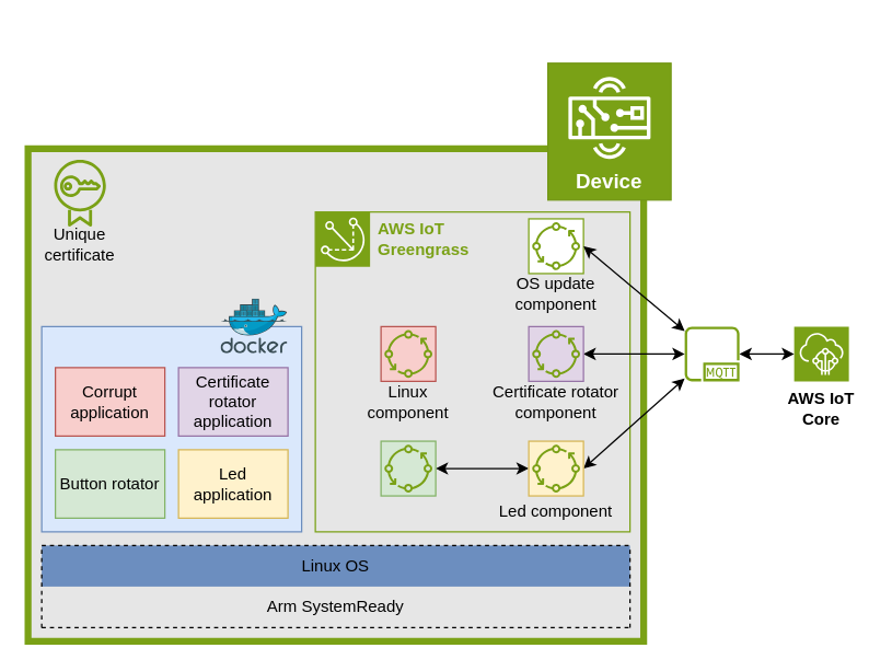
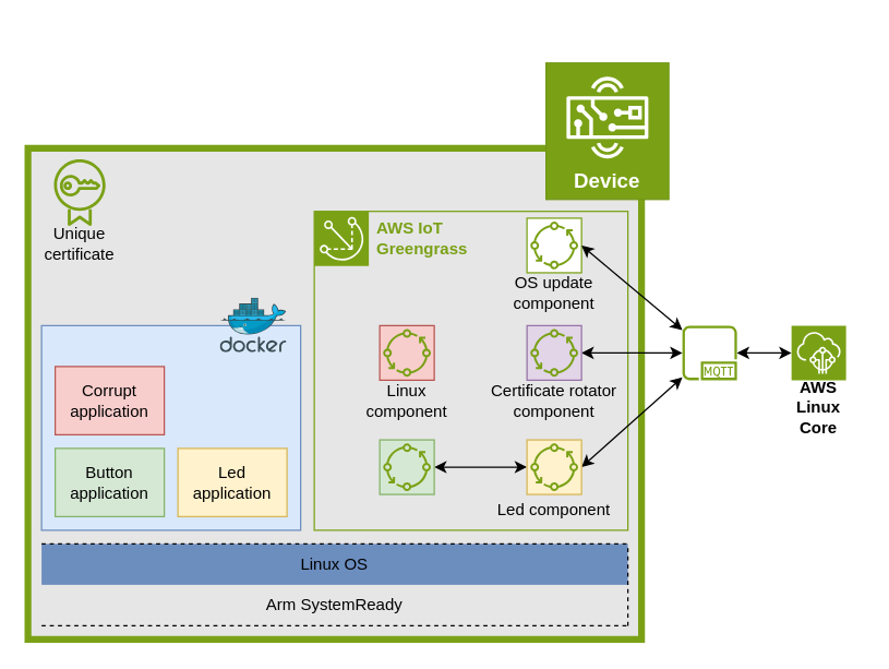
  <mxCell id="0" />
  <mxCell id="1" parent="0" />
  <mxCell id="2" value="" style="sketch=0;outlineConnect=0;fontColor=#232F3E;gradientColor=none;fillColor=#7AA116;strokeColor=none;dashed=0;verticalLabelPosition=bottom;verticalAlign=top;align=center;html=1;fontSize=12;fontStyle=0;aspect=fixed;pointerEvents=1;shape=mxgraph.aws4.mqtt_protocol;" parent="1" vertex="1"><mxGeometry x="500" y="238" width="40" height="40" as="geometry" /></mxCell>
  <mxCell id="3" value="" style="sketch=0;outlineConnect=0;fontColor=#232F3E;gradientColor=none;fillColor=#FFFFFF;strokeColor=none;dashed=0;verticalLabelPosition=bottom;verticalAlign=top;align=center;html=1;fontSize=12;fontStyle=0;aspect=fixed;pointerEvents=1;shape=mxgraph.aws4.hardware_board;labelBackgroundColor=#82b366;" parent="1" vertex="1"><mxGeometry x="325" y="20.5" width="60" height="60" as="geometry" /></mxCell>
  <mxCell id="4" value="Device" style="text;html=1;strokeColor=none;fillColor=none;align=center;verticalAlign=middle;whiteSpace=wrap;rounded=0;fontSize=15;fontStyle=1;fontColor=#FFFFFF;" parent="1" vertex="1"><mxGeometry x="310" y="80.5" width="90" height="30" as="geometry" /></mxCell>
  <mxCell id="5" value="" style="endArrow=none;dashed=1;html=1;rounded=0;entryX=1;entryY=1;entryDx=0;entryDy=0;exitX=0;exitY=1;exitDx=0;exitDy=0;" parent="1" edge="1"><mxGeometry width="50" height="50" relative="1" as="geometry"><mxPoint x="59" y="410.5" as="sourcePoint" /><mxPoint x="359" y="410.5" as="targetPoint" /></mxGeometry></mxCell>
  <mxCell id="6" value="" style="sketch=0;outlineConnect=0;fontColor=#232F3E;gradientColor=none;fillColor=#FFFFFF;strokeColor=none;dashed=0;verticalLabelPosition=bottom;verticalAlign=top;align=center;html=1;fontSize=12;fontStyle=0;aspect=fixed;pointerEvents=1;shape=mxgraph.aws4.hardware_board;labelBackgroundColor=#82b366;" parent="1" vertex="1"><mxGeometry x="315" y="30.5" width="60" height="60" as="geometry" /></mxCell>
  <mxCell id="7" value="Device" style="text;html=1;strokeColor=none;fillColor=none;align=center;verticalAlign=middle;whiteSpace=wrap;rounded=0;fontSize=15;fontStyle=1;fontColor=#FFFFFF;" parent="1" vertex="1"><mxGeometry x="300" y="90.5" width="90" height="30" as="geometry" /></mxCell>
  <mxCell id="8" value="" style="rounded=0;whiteSpace=wrap;html=1;fillColor=#E6E6E6;strokeColor=#7aa116;strokeWidth=5;glass=0;" parent="1" vertex="1"><mxGeometry x="20" y="108" width="450" height="360" as="geometry" /></mxCell>
  <mxCell id="9" value="" style="rounded=0;whiteSpace=wrap;html=1;fillColor=#dae8fc;strokeColor=#6c8ebf;" parent="1" vertex="1"><mxGeometry x="30" y="238" width="190" height="150" as="geometry" /></mxCell>
  <mxCell id="10" value="Arm SystemReady" style="rounded=0;whiteSpace=wrap;html=1;fontSize=12;strokeColor=none;fillColor=none;" parent="1" vertex="1"><mxGeometry x="30" y="428" width="430" height="30" as="geometry" /></mxCell>
  <mxCell id="11" value="Linux OS" style="rounded=0;whiteSpace=wrap;html=1;fontSize=12;strokeColor=none;fillColor=#6C8EBF;" parent="1" vertex="1"><mxGeometry x="30" y="398" width="430" height="30" as="geometry" /></mxCell>
  <mxCell id="12" value="" style="endArrow=none;dashed=1;html=1;rounded=0;entryX=1;entryY=0;entryDx=0;entryDy=0;exitX=0;exitY=0;exitDx=0;exitDy=0;" parent="1" edge="1" target="11" source="11"><mxGeometry width="50" height="50" relative="1" as="geometry"><mxPoint x="49" y="348" as="sourcePoint" /><mxPoint x="349" y="330.5" as="targetPoint" /><Array as="points" /></mxGeometry></mxCell>
- <mxCell id="13" value="" style="endArrow=none;dashed=1;html=1;rounded=0;exitX=0;exitY=1;exitDx=0;exitDy=0;entryX=0;entryY=0;entryDx=0;entryDy=0;" parent="1" source="10" edge="1" target="11"><mxGeometry width="50" height="50" relative="1" as="geometry"><mxPoint x="99" y="500.5" as="sourcePoint" /><mxPoint x="49" y="348" as="targetPoint" /></mxGeometry></mxCell>
  <mxCell id="14" value="" style="endArrow=none;dashed=1;html=1;rounded=0;entryX=1;entryY=0;entryDx=0;entryDy=0;" parent="1" target="11" edge="1"><mxGeometry width="50" height="50" relative="1" as="geometry"><mxPoint x="460" y="458" as="sourcePoint" /><mxPoint x="540.381" y="498" as="targetPoint" /></mxGeometry></mxCell>
  <mxCell id="15" value="" style="endArrow=none;dashed=1;html=1;rounded=0;exitX=0;exitY=1;exitDx=0;exitDy=0;" parent="1" source="10" edge="1"><mxGeometry width="50" height="50" relative="1" as="geometry"><mxPoint x="59" y="340.5" as="sourcePoint" /><mxPoint x="460" y="458" as="targetPoint" /></mxGeometry></mxCell>
  <mxCell id="16" value="" style="rounded=0;whiteSpace=wrap;html=1;fillColor=#E6E6E6;strokeColor=#7AA116;" parent="1" vertex="1"><mxGeometry x="230" y="154.25" width="230" height="233.75" as="geometry" /></mxCell>
  <mxCell id="17" value="" style="image;sketch=0;aspect=fixed;html=1;points=[];align=center;fontSize=12;image=img/lib/mscae/Docker.svg;" parent="1" vertex="1"><mxGeometry x="161.22" y="218" width="48.78" height="40" as="geometry" /></mxCell>
  <mxCell id="18" value="" style="sketch=0;outlineConnect=0;fontColor=#232F3E;gradientColor=none;fillColor=#7AA116;strokeColor=none;dashed=0;verticalLabelPosition=bottom;verticalAlign=top;align=center;html=1;fontSize=12;fontStyle=0;aspect=fixed;pointerEvents=1;shape=mxgraph.aws4.certificate_manager;" parent="1" vertex="1"><mxGeometry x="39.09" y="115.5" width="37.82" height="50" as="geometry" /></mxCell>
  <mxCell id="19" value="Unique certificate" style="text;html=1;strokeColor=none;fillColor=none;align=center;verticalAlign=middle;whiteSpace=wrap;rounded=0;fontStyle=0" parent="1" vertex="1"><mxGeometry x="20" y="163" width="76" height="30" as="geometry" /></mxCell>
  <mxCell id="20" value="" style="rounded=0;whiteSpace=wrap;html=1;fillColor=#7aa116;strokeColor=#729615;" parent="1" vertex="1"><mxGeometry x="400" y="45.5" width="90" height="100" as="geometry" /></mxCell>
  <mxCell id="21" value="" style="sketch=0;outlineConnect=0;fontColor=#232F3E;gradientColor=none;fillColor=#FFFFFF;strokeColor=none;dashed=0;verticalLabelPosition=bottom;verticalAlign=top;align=center;html=1;fontSize=12;fontStyle=0;aspect=fixed;pointerEvents=1;shape=mxgraph.aws4.hardware_board;labelBackgroundColor=#82b366;" parent="1" vertex="1"><mxGeometry x="415" y="55.5" width="60" height="60" as="geometry" /></mxCell>
  <mxCell id="22" value="Device" style="text;html=1;strokeColor=none;fillColor=none;align=center;verticalAlign=middle;whiteSpace=wrap;rounded=0;fontSize=15;fontStyle=1;fontColor=#FFFFFF;" parent="1" vertex="1"><mxGeometry x="400" y="115.5" width="90" height="30" as="geometry" /></mxCell>
  <mxCell id="23" value="" style="sketch=0;points=[[0,0,0],[0.25,0,0],[0.5,0,0],[0.75,0,0],[1,0,0],[0,1,0],[0.25,1,0],[0.5,1,0],[0.75,1,0],[1,1,0],[0,0.25,0],[0,0.5,0],[0,0.75,0],[1,0.25,0],[1,0.5,0],[1,0.75,0]];outlineConnect=0;fontColor=#232F3E;fillColor=#7AA116;strokeColor=#ffffff;dashed=0;verticalLabelPosition=bottom;verticalAlign=top;align=center;html=1;fontSize=12;fontStyle=1;aspect=fixed;shape=mxgraph.aws4.resourceIcon;resIcon=mxgraph.aws4.iot_core;" parent="1" vertex="1"><mxGeometry x="580" y="238" width="40" height="40" as="geometry" /></mxCell>
- <mxCell id="24" value="AWS IoT Core" style="text;html=1;strokeColor=none;fillColor=none;align=center;verticalAlign=middle;whiteSpace=wrap;rounded=0;fontStyle=1" parent="1" vertex="1"><mxGeometry x="570" y="278" width="60" height="40" as="geometry" /></mxCell>
+ <mxCell id="24" value="AWS Linux Core" style="text;html=1;strokeColor=none;fillColor=none;align=center;verticalAlign=middle;whiteSpace=wrap;rounded=0;fontStyle=1" parent="1" vertex="1"><mxGeometry x="570" y="278" width="60" height="40" as="geometry" /></mxCell>
  <mxCell id="25" value="" style="endArrow=classic;startArrow=classic;html=1;rounded=0;startFill=1;exitX=0;exitY=0.5;exitDx=0;exitDy=0;exitPerimeter=0;strokeWidth=1;" parent="1" source="23" target="2" edge="1"><mxGeometry width="50" height="50" relative="1" as="geometry"><mxPoint x="710" y="256.75" as="sourcePoint" /><mxPoint x="710" y="206.75" as="targetPoint" /></mxGeometry></mxCell>
  <mxCell id="26" value="Led application" style="rounded=0;whiteSpace=wrap;html=1;fillColor=#fff2cc;strokeColor=#d6b656;" parent="1" vertex="1"><mxGeometry x="130" y="328" width="80" height="50" as="geometry" /></mxCell>
  <mxCell id="27" value="OS update component" style="text;html=1;strokeColor=none;fillColor=none;align=center;verticalAlign=middle;whiteSpace=wrap;rounded=0;fontStyle=0" vertex="1" parent="1"><mxGeometry x="368" y="199.25" width="76" height="30" as="geometry" /></mxCell>
  <mxCell id="28" value="" style="group" vertex="1" connectable="0" parent="1"><mxGeometry x="386" y="159.25" width="40" height="40" as="geometry" /></mxCell>
  <mxCell id="29" value="" style="whiteSpace=wrap;html=1;aspect=fixed;fillColor=#FFFFFF;strokeColor=#7AA116;" vertex="1" parent="28"><mxGeometry width="40" height="40" as="geometry" /></mxCell>
  <mxCell id="30" value="" style="sketch=0;outlineConnect=0;fontColor=#232F3E;gradientColor=none;fillColor=#7AA116;strokeColor=none;dashed=0;verticalLabelPosition=bottom;verticalAlign=top;align=center;html=1;fontSize=12;fontStyle=0;aspect=fixed;pointerEvents=1;shape=mxgraph.aws4.iot_greengrass_component;" vertex="1" parent="28"><mxGeometry x="2.5" y="2.5" width="35" height="35" as="geometry" /></mxCell>
  <mxCell id="31" value="Led component" style="text;html=1;strokeColor=none;fillColor=none;align=center;verticalAlign=middle;whiteSpace=wrap;rounded=0;fontStyle=0" vertex="1" parent="1"><mxGeometry x="363" y="361.75" width="86" height="22.5" as="geometry" /></mxCell>
  <mxCell id="32" value="Linux component" style="text;html=1;strokeColor=none;fillColor=none;align=center;verticalAlign=middle;whiteSpace=wrap;rounded=0;fontStyle=0" vertex="1" parent="1"><mxGeometry x="260" y="278" width="76" height="30" as="geometry" /></mxCell>
- <mxCell id="33" value="Button rotator" style="rounded=0;whiteSpace=wrap;html=1;fillColor=#d5e8d4;strokeColor=#82b366;" vertex="1" parent="1"><mxGeometry x="40" y="328" width="80" height="50" as="geometry" /></mxCell>
+ <mxCell id="33" value="Button application" style="rounded=0;whiteSpace=wrap;html=1;fillColor=#d5e8d4;strokeColor=#82b366;" vertex="1" parent="1"><mxGeometry x="40" y="328" width="80" height="50" as="geometry" /></mxCell>
  <mxCell id="34" value="Corrupt application" style="rounded=0;whiteSpace=wrap;html=1;fillColor=#f8cecc;strokeColor=#b85450;" vertex="1" parent="1"><mxGeometry x="40" y="268" width="80" height="50" as="geometry" /></mxCell>
- <mxCell id="35" value="Certificate rotator application" style="rounded=0;whiteSpace=wrap;html=1;fillColor=#e1d5e7;strokeColor=#9673a6;" vertex="1" parent="1"><mxGeometry x="130" y="268" width="80" height="50" as="geometry" /></mxCell>
  <mxCell id="36" value="" style="sketch=0;points=[[0,0,0],[0.25,0,0],[0.5,0,0],[0.75,0,0],[1,0,0],[0,1,0],[0.25,1,0],[0.5,1,0],[0.75,1,0],[1,1,0],[0,0.25,0],[0,0.5,0],[0,0.75,0],[1,0.25,0],[1,0.5,0],[1,0.75,0]];outlineConnect=0;fontColor=#232F3E;fillColor=#7AA116;strokeColor=#ffffff;dashed=0;verticalLabelPosition=bottom;verticalAlign=top;align=center;html=1;fontSize=12;fontStyle=0;aspect=fixed;shape=mxgraph.aws4.resourceIcon;resIcon=mxgraph.aws4.greengrass;" vertex="1" parent="1"><mxGeometry x="230" y="154.25" width="40" height="40" as="geometry" /></mxCell>
  <mxCell id="37" value="AWS IoT Greengrass" style="text;html=1;strokeColor=none;fillColor=none;align=left;verticalAlign=middle;whiteSpace=wrap;rounded=0;fontStyle=1;fontColor=#7AA116;" vertex="1" parent="1"><mxGeometry x="274" y="159.25" width="76" height="30" as="geometry" /></mxCell>
  <mxCell id="38" value="Certificate rotator component" style="text;html=1;strokeColor=none;fillColor=none;align=center;verticalAlign=middle;whiteSpace=wrap;rounded=0;fontStyle=0" vertex="1" parent="1"><mxGeometry x="357" y="278" width="98" height="30" as="geometry" /></mxCell>
  <mxCell id="39" value="" style="endArrow=classic;startArrow=classic;html=1;rounded=0;startFill=1;strokeWidth=1;entryX=1;entryY=0.5;entryDx=0;entryDy=0;" edge="1" parent="1" source="2" target="29"><mxGeometry width="50" height="50" relative="1" as="geometry"><mxPoint x="690" y="279" as="sourcePoint" /><mxPoint x="620" y="279" as="targetPoint" /></mxGeometry></mxCell>
  <mxCell id="40" value="" style="endArrow=classic;startArrow=classic;html=1;rounded=0;startFill=1;strokeWidth=1;entryX=1;entryY=0.5;entryDx=0;entryDy=0;" edge="1" parent="1" source="2" target="48"><mxGeometry width="50" height="50" relative="1" as="geometry"><mxPoint x="560" y="268" as="sourcePoint" /><mxPoint x="506" y="189" as="targetPoint" /></mxGeometry></mxCell>
  <mxCell id="41" value="" style="endArrow=classic;startArrow=classic;html=1;rounded=0;startFill=1;strokeWidth=1;entryX=1;entryY=0.5;entryDx=0;entryDy=0;" edge="1" parent="1" source="2" target="43"><mxGeometry width="50" height="50" relative="1" as="geometry"><mxPoint x="570" y="298" as="sourcePoint" /><mxPoint x="506" y="268" as="targetPoint" /></mxGeometry></mxCell>
  <mxCell id="42" value="" style="endArrow=classic;startArrow=classic;html=1;rounded=0;startFill=1;strokeWidth=1;entryX=1;entryY=0.5;entryDx=0;entryDy=0;exitX=0;exitY=0.5;exitDx=0;exitDy=0;" edge="1" parent="1" source="43" target="45"><mxGeometry width="50" height="50" relative="1" as="geometry"><mxPoint x="380" y="342" as="sourcePoint" /><mxPoint x="436" y="352" as="targetPoint" /></mxGeometry></mxCell>
  <mxCell id="43" value="" style="whiteSpace=wrap;html=1;aspect=fixed;fillColor=#fff2cc;strokeColor=#d6b656;" vertex="1" parent="1"><mxGeometry x="386" y="321.75" width="40" height="40" as="geometry" /></mxCell>
  <mxCell id="44" value="" style="sketch=0;outlineConnect=0;fontColor=#232F3E;gradientColor=none;fillColor=#7AA116;strokeColor=none;dashed=0;verticalLabelPosition=bottom;verticalAlign=top;align=center;html=1;fontSize=12;fontStyle=0;aspect=fixed;pointerEvents=1;shape=mxgraph.aws4.iot_greengrass_component;" vertex="1" parent="1"><mxGeometry x="388.5" y="324.25" width="35" height="35" as="geometry" /></mxCell>
  <mxCell id="45" value="" style="whiteSpace=wrap;html=1;aspect=fixed;fillColor=#d5e8d4;strokeColor=#82b366;" vertex="1" parent="1"><mxGeometry x="278" y="321.75" width="40" height="40" as="geometry" /></mxCell>
  <mxCell id="46" value="" style="sketch=0;outlineConnect=0;fontColor=#232F3E;gradientColor=none;fillColor=#7AA116;strokeColor=none;dashed=0;verticalLabelPosition=bottom;verticalAlign=top;align=center;html=1;fontSize=12;fontStyle=0;aspect=fixed;pointerEvents=1;shape=mxgraph.aws4.iot_greengrass_component;" vertex="1" parent="1"><mxGeometry x="280.5" y="324.25" width="35" height="35" as="geometry" /></mxCell>
  <mxCell id="47" value="" style="group" vertex="1" connectable="0" parent="1"><mxGeometry x="386" y="238" width="40" height="40" as="geometry" /></mxCell>
  <mxCell id="48" value="" style="whiteSpace=wrap;html=1;aspect=fixed;fillColor=#e1d5e7;strokeColor=#9673a6;" vertex="1" parent="47"><mxGeometry width="40" height="40" as="geometry" /></mxCell>
  <mxCell id="49" value="" style="sketch=0;outlineConnect=0;fontColor=#232F3E;gradientColor=none;fillColor=#7AA116;strokeColor=none;dashed=0;verticalLabelPosition=bottom;verticalAlign=top;align=center;html=1;fontSize=12;fontStyle=0;aspect=fixed;pointerEvents=1;shape=mxgraph.aws4.iot_greengrass_component;" vertex="1" parent="47"><mxGeometry x="2.5" y="2.5" width="35" height="35" as="geometry" /></mxCell>
  <mxCell id="50" value="" style="whiteSpace=wrap;html=1;aspect=fixed;fillColor=#f8cecc;strokeColor=#b85450;" vertex="1" parent="1"><mxGeometry x="278" y="238" width="40" height="40" as="geometry" /></mxCell>
  <mxCell id="51" value="" style="sketch=0;outlineConnect=0;fontColor=#232F3E;gradientColor=none;fillColor=#7AA116;strokeColor=none;dashed=0;verticalLabelPosition=bottom;verticalAlign=top;align=center;html=1;fontSize=12;fontStyle=0;aspect=fixed;pointerEvents=1;shape=mxgraph.aws4.iot_greengrass_component;" vertex="1" parent="1"><mxGeometry x="280.5" y="240.5" width="35" height="35" as="geometry" /></mxCell>
